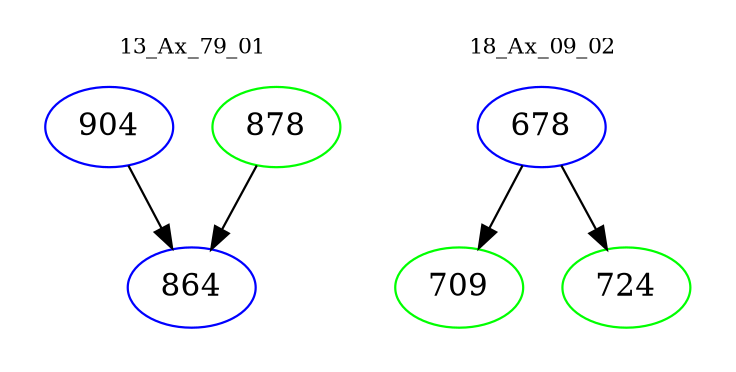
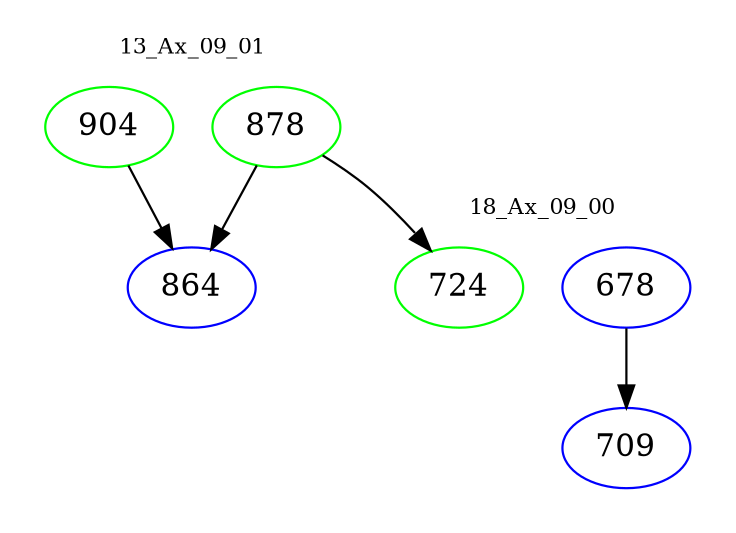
  digraph {
    node [color=green]
    edge [color=black]
    n1 [label=878]
    n2 [color=blue label=864]
-   n3 [color=blue label=904]
-   n4 [label=709]
+   n3 [label=904]
+   n4 [color=blue label=709]
    n5 [color=blue label=678]
    n6 [label=724]
    subgraph cluster_1 {
      color=white
      fontsize=10
-     label="13_Ax_79_01"
+     label="13_Ax_09_01"
      n1
      n2
      n3
    }
    subgraph cluster_2 {
      color=white
      fontsize=10
-     label="18_Ax_09_02"
+     label="18_Ax_09_00"
      n4
      n5
      n6
    }
    n1 -> n2
    n3 -> n2
    n5 -> n4
-   n5 -> n6
+   n1 -> n6
  }
